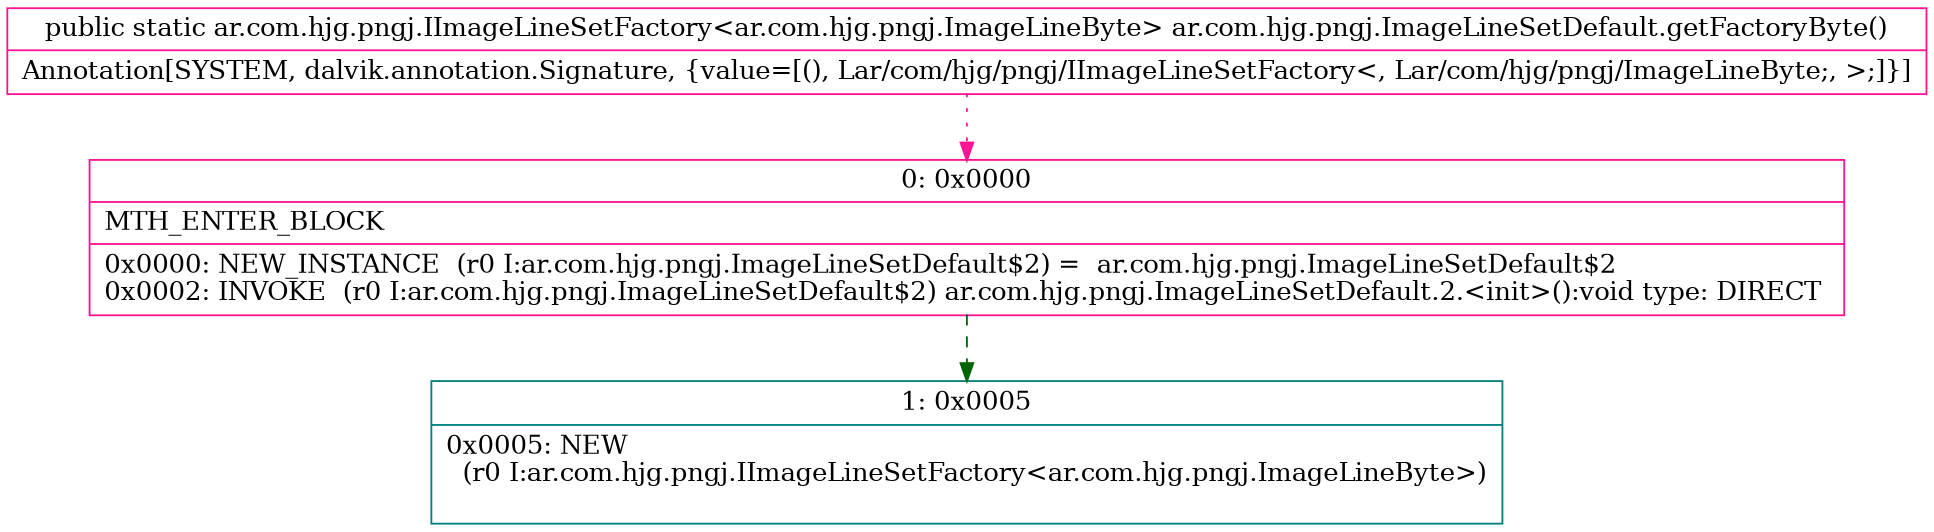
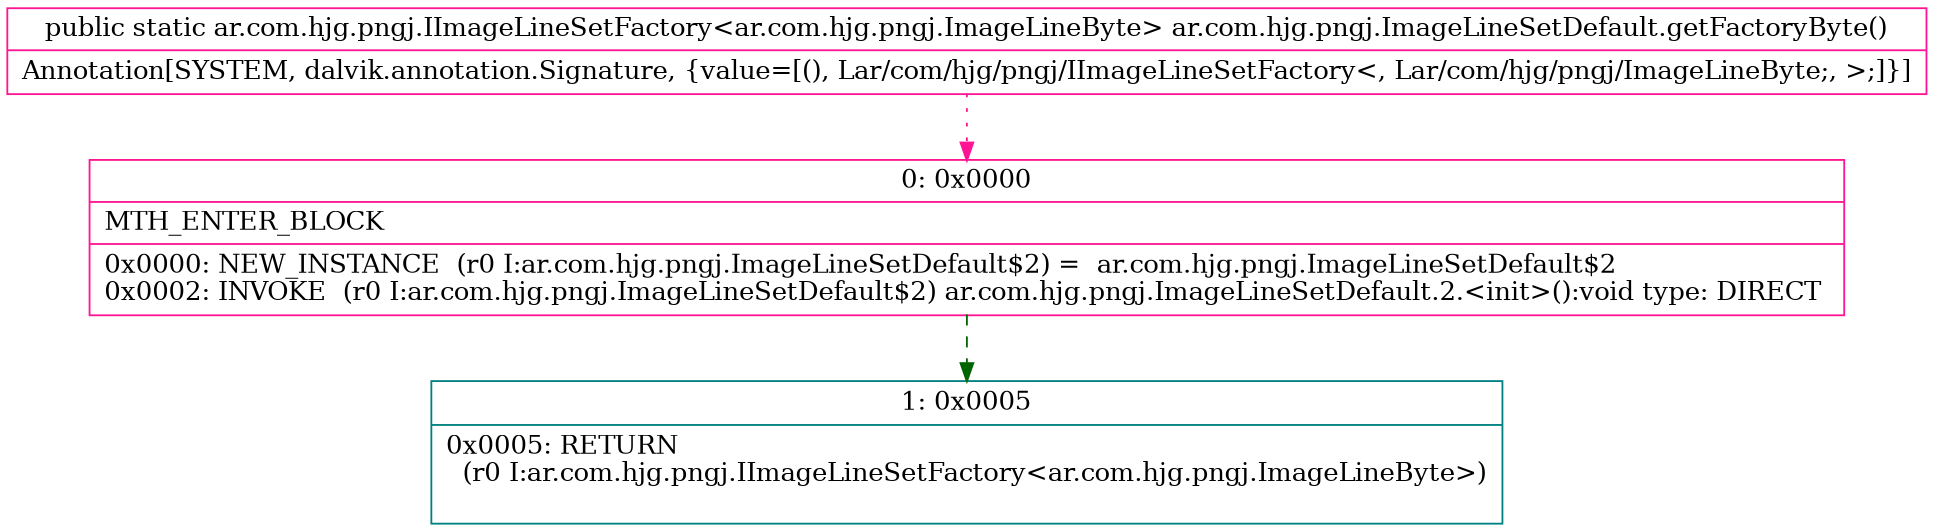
  digraph {
    node [shape=record color=deeppink]
    n1 [label="{0\:\ 0x0000|MTH_ENTER_BLOCK\l|0x0000: NEW_INSTANCE  (r0 I:ar.com.hjg.pngj.ImageLineSetDefault$2) =  ar.com.hjg.pngj.ImageLineSetDefault$2 \l0x0002: INVOKE  (r0 I:ar.com.hjg.pngj.ImageLineSetDefault$2) ar.com.hjg.pngj.ImageLineSetDefault.2.\<init\>():void type: DIRECT \l}"]
-   n2 [label="{1\:\ 0x0005|0x0005: NEW  \l  (r0 I:ar.com.hjg.pngj.IImageLineSetFactory\<ar.com.hjg.pngj.ImageLineByte\>)\l \l}" color=teal]
+   n2 [label="{1\:\ 0x0005|0x0005: RETURN  \l  (r0 I:ar.com.hjg.pngj.IImageLineSetFactory\<ar.com.hjg.pngj.ImageLineByte\>)\l \l}" color=teal]
    n3 [label="{public static ar.com.hjg.pngj.IImageLineSetFactory\<ar.com.hjg.pngj.ImageLineByte\> ar.com.hjg.pngj.ImageLineSetDefault.getFactoryByte()  | Annotation[SYSTEM, dalvik.annotation.Signature, \{value=[(), Lar\/com\/hjg\/pngj\/IImageLineSetFactory\<, Lar\/com\/hjg\/pngj\/ImageLineByte;, \>;]\}]\l}"]
    n1 -> n2 [color=darkgreen style=dashed]
    n3 -> n1 [color=deeppink style=dotted]
  }
